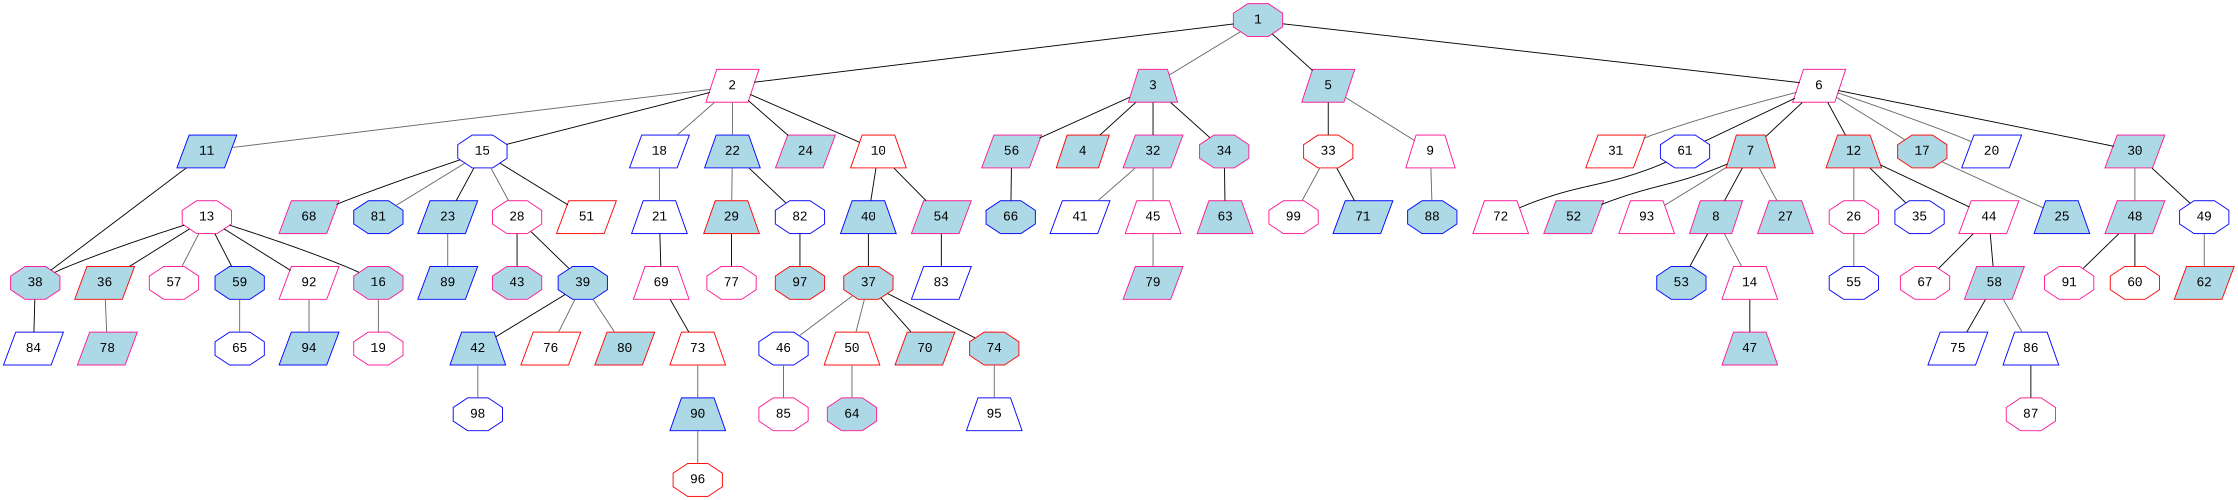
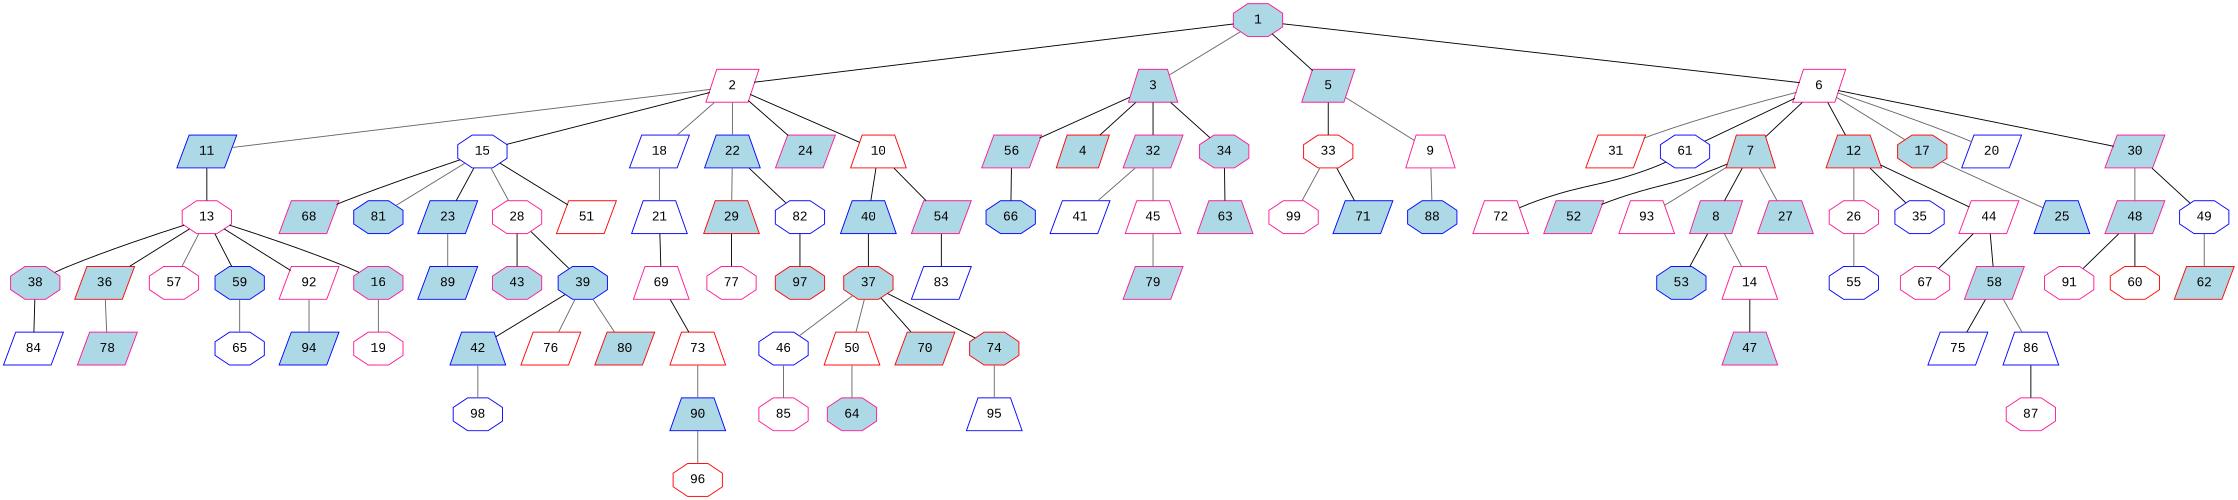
  graph {
    fontname="Liberation Mono"
    node [color=deeppink fillcolor=lightblue fontname="Liberation Mono" shape=octagon style=filled]
    edge [color=black fontname="Liberation Mono"]
    2 [fillcolor=white shape=parallelogram]
    1
    3 [shape=trapezium]
    5 [shape=parallelogram]
    6 [fillcolor=white shape=parallelogram]
    10 [color=red fillcolor=white shape=trapezium]
    11 [color=blue shape=parallelogram]
    15 [color=blue fillcolor=white]
    18 [color=blue fillcolor=white shape=parallelogram]
    22 [color=blue shape=trapezium]
    24 [shape=parallelogram]
    4 [color=red shape=parallelogram]
    32 [shape=parallelogram]
    34
    56 [shape=parallelogram]
    9 [fillcolor=white shape=trapezium]
    33 [color=red fillcolor=white]
    7 [color=red shape=trapezium]
    12 [color=red shape=trapezium]
    17 [color=red]
    20 [color=blue fillcolor=white shape=parallelogram]
    30 [shape=parallelogram]
    31 [color=red fillcolor=white shape=parallelogram]
    61 [color=blue fillcolor=white]
    40 [color=blue shape=trapezium]
    54 [shape=parallelogram]
    13 [fillcolor=white]
    23 [color=blue shape=parallelogram]
    28 [fillcolor=white]
    51 [color=red fillcolor=white shape=parallelogram]
    68 [shape=parallelogram]
    81 [color=blue]
    21 [color=blue fillcolor=white shape=trapezium]
    29 [color=red shape=trapezium]
    82 [color=blue fillcolor=white]
    41 [color=blue fillcolor=white shape=parallelogram]
    45 [fillcolor=white shape=trapezium]
    63 [shape=trapezium]
    66 [color=blue]
    88 [color=blue]
    71 [color=blue shape=parallelogram]
    99 [fillcolor=white]
    8 [shape=parallelogram]
    27 [shape=trapezium]
    52 [shape=parallelogram]
    93 [fillcolor=white shape=trapezium]
    26 [fillcolor=white]
    35 [color=blue fillcolor=white]
    44 [fillcolor=white shape=parallelogram]
    25 [color=blue shape=trapezium]
    48 [shape=parallelogram]
    49 [color=blue fillcolor=white]
    72 [fillcolor=white shape=trapezium]
    14 [fillcolor=white shape=trapezium]
    53 [color=blue]
    47 [shape=trapezium]
    37 [color=red]
    46 [color=blue fillcolor=white]
    50 [color=red fillcolor=white shape=trapezium]
    70 [color=red shape=parallelogram]
    74 [color=red]
    83 [color=blue fillcolor=white shape=parallelogram]
    16
    36 [color=red shape=parallelogram]
    38
    57 [fillcolor=white]
    59 [color=blue]
    92 [fillcolor=white shape=parallelogram]
    55 [color=blue fillcolor=white]
    58 [shape=parallelogram]
    67 [fillcolor=white]
    19 [fillcolor=white]
    78 [shape=parallelogram]
    84 [color=blue fillcolor=white shape=parallelogram]
    65 [color=blue fillcolor=white]
    94 [color=blue shape=parallelogram]
    89 [color=blue shape=parallelogram]
    39 [color=blue]
    43
    69 [fillcolor=white shape=trapezium]
    73 [color=red fillcolor=white shape=trapezium]
    77 [fillcolor=white]
    97 [color=red]
    42 [color=blue shape=trapezium]
    76 [color=red fillcolor=white shape=parallelogram]
    80 [color=red shape=parallelogram]
    60 [color=red fillcolor=white]
    91 [fillcolor=white]
    62 [color=red shape=parallelogram]
    79 [shape=parallelogram]
    85 [fillcolor=white]
    64
    95 [color=blue fillcolor=white shape=trapezium]
    98 [color=blue fillcolor=white]
    75 [color=blue fillcolor=white shape=parallelogram]
    86 [color=blue fillcolor=white shape=trapezium]
    87 [fillcolor=white]
    90 [color=blue shape=trapezium]
    96 [color=red fillcolor=white]
    2 -- 10
    2 -- 11 [color=gray40]
    2 -- 15
    2 -- 18 [color=gray40]
    2 -- 22 [color=gray40]
    2 -- 24
    1 -- 2
    1 -- 3 [color=gray40]
    1 -- 5
    1 -- 6
    3 -- 4
    3 -- 32
    3 -- 34
    3 -- 56
    5 -- 9 [color=gray40]
    5 -- 33
    6 -- 7
    6 -- 12
    6 -- 17 [color=gray40]
    6 -- 20 [color=gray40]
    6 -- 30
    6 -- 31 [color=gray40]
    6 -- 61
    10 -- 40
    10 -- 54
-   11 -- 38
+   11 -- 13
    15 -- 23
    15 -- 28 [color=gray40]
    15 -- 51
    15 -- 68
    15 -- 81 [color=gray40]
    18 -- 21 [color=gray40]
    22 -- 29 [color=gray40]
    22 -- 82
    32 -- 41 [color=gray40]
    32 -- 45 [color=gray40]
    34 -- 63
    56 -- 66
    9 -- 88 [color=gray40]
    33 -- 71
    33 -- 99 [color=gray40]
    7 -- 8
    7 -- 27 [color=gray40]
    7 -- 52
    7 -- 93 [color=gray40]
    12 -- 26 [color=gray40]
    12 -- 35
    12 -- 44
    17 -- 25 [color=gray40]
    30 -- 48 [color=gray40]
    30 -- 49
    61 -- 72
    40 -- 37
    54 -- 83
    13 -- 16
    13 -- 36
    13 -- 38
    13 -- 57 [color=gray40]
    13 -- 59
    13 -- 92
    23 -- 89 [color=gray40]
    28 -- 39
    28 -- 43
    21 -- 69
    29 -- 77
    82 -- 97
    45 -- 79 [color=gray40]
    8 -- 14 [color=gray40]
    8 -- 53
    26 -- 55 [color=gray40]
    44 -- 58
    44 -- 67
    48 -- 60
    48 -- 91
    49 -- 62 [color=gray40]
    14 -- 47
    37 -- 46 [color=gray40]
    37 -- 50 [color=gray40]
    37 -- 70
    37 -- 74
    46 -- 85 [color=gray40]
    50 -- 64 [color=gray40]
    74 -- 95 [color=gray40]
    16 -- 19 [color=gray40]
    36 -- 78 [color=gray40]
    38 -- 84
    59 -- 65 [color=gray40]
    92 -- 94 [color=gray40]
    58 -- 75
    58 -- 86 [color=gray40]
    39 -- 42
    39 -- 76 [color=gray40]
    39 -- 80 [color=gray40]
    69 -- 73
    73 -- 90 [color=gray40]
    42 -- 98 [color=gray40]
    86 -- 87
    90 -- 96 [color=gray40]
  }
